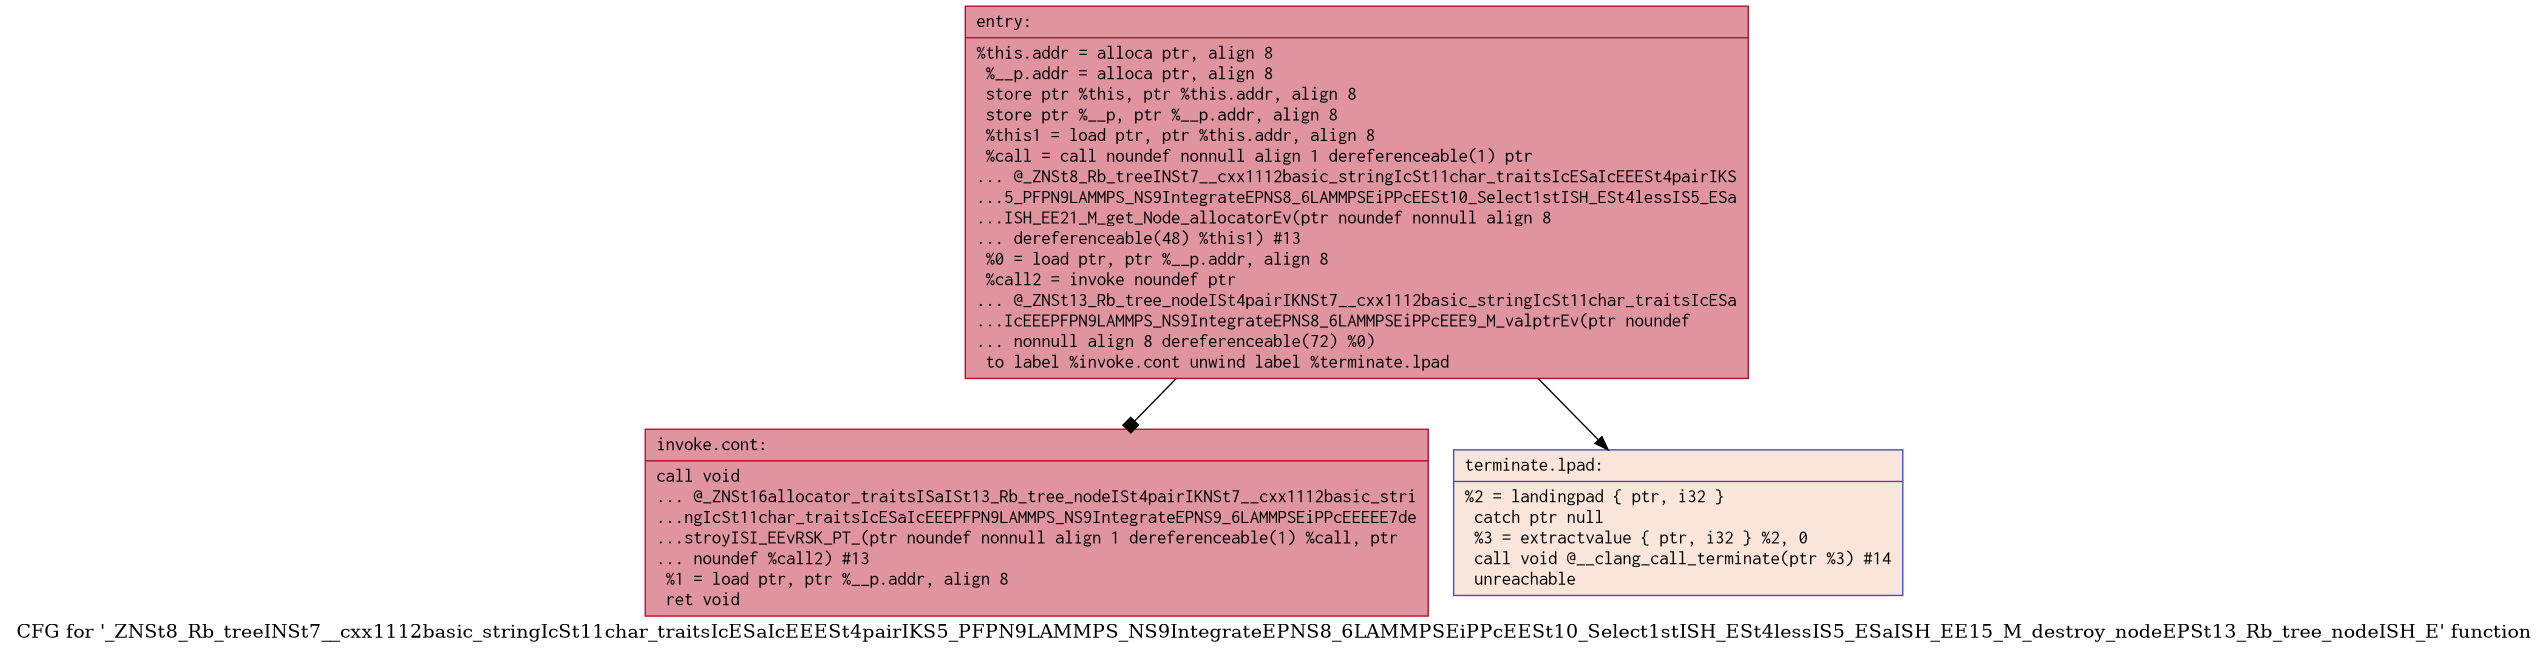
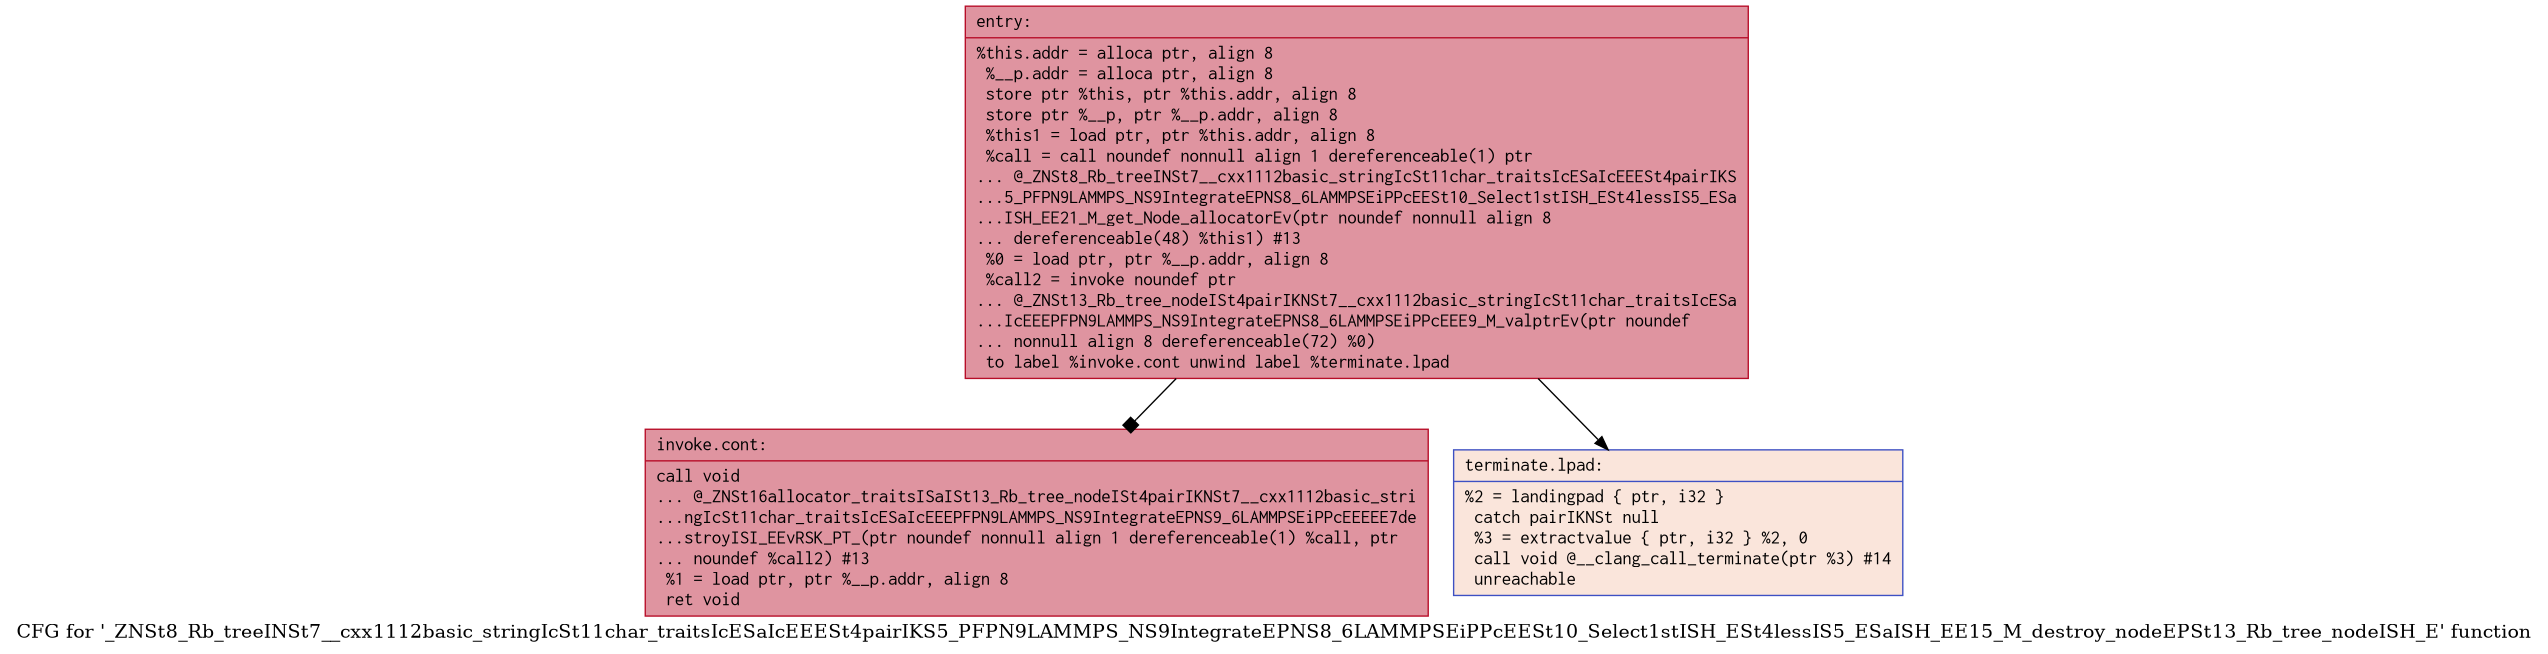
  digraph {
    label="CFG for '_ZNSt8_Rb_treeINSt7__cxx1112basic_stringIcSt11char_traitsIcESaIcEEESt4pairIKS5_PFPN9LAMMPS_NS9IntegrateEPNS8_6LAMMPSEiPPcEESt10_Select1stISH_ESt4lessIS5_ESaISH_EE15_M_destroy_nodeEPSt13_Rb_tree_nodeISH_E' function"
    node [color="#b70d28ff" fillcolor="#b70d2870" fontname=Courier shape=record style=filled]
    edge [style=solid]
    n1 [label="{entry:\l|  %this.addr = alloca ptr, align 8\l  %__p.addr = alloca ptr, align 8\l  store ptr %this, ptr %this.addr, align 8\l  store ptr %__p, ptr %__p.addr, align 8\l  %this1 = load ptr, ptr %this.addr, align 8\l  %call = call noundef nonnull align 1 dereferenceable(1) ptr\l... @_ZNSt8_Rb_treeINSt7__cxx1112basic_stringIcSt11char_traitsIcESaIcEEESt4pairIKS\l...5_PFPN9LAMMPS_NS9IntegrateEPNS8_6LAMMPSEiPPcEESt10_Select1stISH_ESt4lessIS5_ESa\l...ISH_EE21_M_get_Node_allocatorEv(ptr noundef nonnull align 8\l... dereferenceable(48) %this1) #13\l  %0 = load ptr, ptr %__p.addr, align 8\l  %call2 = invoke noundef ptr\l... @_ZNSt13_Rb_tree_nodeISt4pairIKNSt7__cxx1112basic_stringIcSt11char_traitsIcESa\l...IcEEEPFPN9LAMMPS_NS9IntegrateEPNS8_6LAMMPSEiPPcEEE9_M_valptrEv(ptr noundef\l... nonnull align 8 dereferenceable(72) %0)\l          to label %invoke.cont unwind label %terminate.lpad\l}"]
    n2 [label="{invoke.cont:\l|  call void\l... @_ZNSt16allocator_traitsISaISt13_Rb_tree_nodeISt4pairIKNSt7__cxx1112basic_stri\l...ngIcSt11char_traitsIcESaIcEEEPFPN9LAMMPS_NS9IntegrateEPNS9_6LAMMPSEiPPcEEEEE7de\l...stroyISI_EEvRSK_PT_(ptr noundef nonnull align 1 dereferenceable(1) %call, ptr\l... noundef %call2) #13\l  %1 = load ptr, ptr %__p.addr, align 8\l  ret void\l}"]
-   n3 [color="#3d50c3ff" fillcolor="#f4c5ad70" label="{terminate.lpad:\l|  %2 = landingpad \{ ptr, i32 \}\l          catch ptr null\l  %3 = extractvalue \{ ptr, i32 \} %2, 0\l  call void @__clang_call_terminate(ptr %3) #14\l  unreachable\l}"]
+   n3 [color="#3d50c3ff" fillcolor="#f4c5ad70" label="{terminate.lpad:\l|  %2 = landingpad \{ ptr, i32 \}\l          catch pairIKNSt null\l  %3 = extractvalue \{ ptr, i32 \} %2, 0\l  call void @__clang_call_terminate(ptr %3) #14\l  unreachable\l}"]
    n1 -> n2 [arrowhead=box]
    n1 -> n3 [arrowhead=normal]
  }
